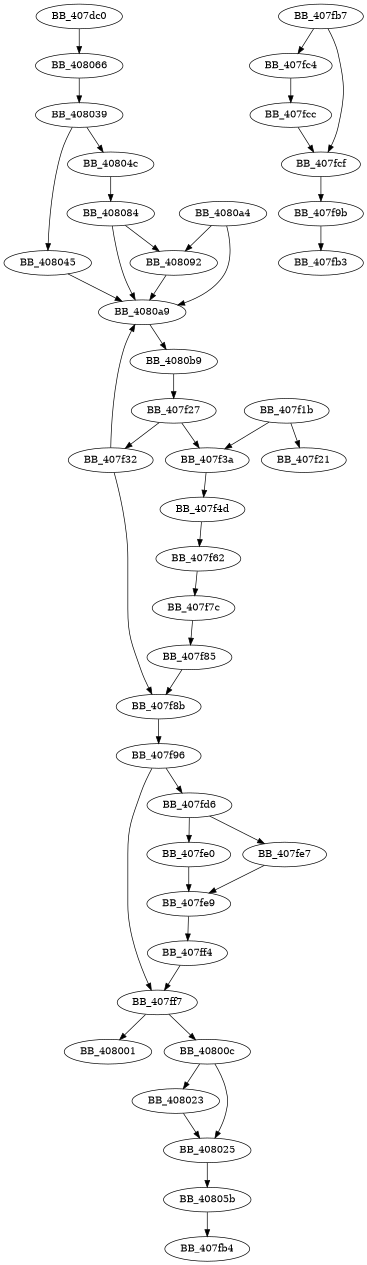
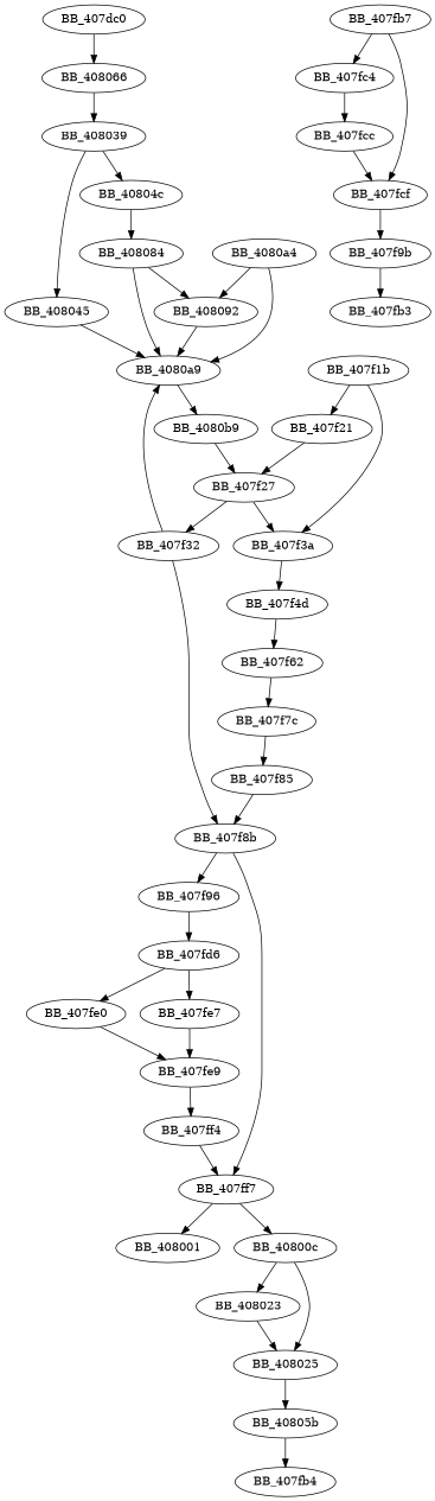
  digraph {
    BB_407dc0
    BB_408066
    BB_408039
    BB_408045
    BB_40804c
    BB_407f1b
    BB_407f21
    BB_407f3a
    BB_407f27
    BB_407f4d
    BB_407f32
    BB_407f62
    BB_407f8b
    BB_4080a9
    BB_407f96
    BB_407ff7
    BB_407fd6
    BB_408001
    BB_40800c
    BB_407f7c
    BB_407f85
    BB_407fe0
    BB_407fe7
    BB_408023
    BB_408025
    BB_407fe9
    BB_407f9b
    BB_407fb3
    BB_407fb7
    BB_407fc4
    BB_407fcf
    BB_407fcc
    BB_407ff4
    BB_40805b
    BB_407fb4
    BB_408084
    BB_4080b9
    BB_408092
    BB_4080a4
    BB_407dc0 -> BB_408066
    BB_408066 -> BB_408039
    BB_408039 -> BB_408045
    BB_408039 -> BB_40804c
    BB_408045 -> BB_4080a9
    BB_40804c -> BB_408084
    BB_407f1b -> BB_407f21
    BB_407f1b -> BB_407f3a
+   BB_407f21 -> BB_407f27
    BB_407f3a -> BB_407f4d
    BB_407f27 -> BB_407f3a
    BB_407f27 -> BB_407f32
    BB_407f4d -> BB_407f62
    BB_407f32 -> BB_407f8b
    BB_407f32 -> BB_4080a9
    BB_407f62 -> BB_407f7c
    BB_407f8b -> BB_407f96
-   BB_407f96 -> BB_407ff7
+   BB_407f8b -> BB_407ff7
    BB_4080a9 -> BB_4080b9
    BB_407f96 -> BB_407fd6
    BB_407ff7 -> BB_408001
    BB_407ff7 -> BB_40800c
    BB_407fd6 -> BB_407fe0
    BB_407fd6 -> BB_407fe7
    BB_40800c -> BB_408023
    BB_40800c -> BB_408025
    BB_407f7c -> BB_407f85
    BB_407f85 -> BB_407f8b
    BB_407fe0 -> BB_407fe9
    BB_407fe7 -> BB_407fe9
    BB_408023 -> BB_408025
    BB_408025 -> BB_40805b
    BB_407fe9 -> BB_407ff4
    BB_407f9b -> BB_407fb3
    BB_407fb7 -> BB_407fc4
    BB_407fb7 -> BB_407fcf
    BB_407fc4 -> BB_407fcc
    BB_407fcf -> BB_407f9b
    BB_407fcc -> BB_407fcf
    BB_407ff4 -> BB_407ff7
    BB_40805b -> BB_407fb4
    BB_408084 -> BB_4080a9
    BB_408084 -> BB_408092
    BB_4080b9 -> BB_407f27
    BB_408092 -> BB_4080a9
    BB_4080a4 -> BB_4080a9
    BB_4080a4 -> BB_408092
  }
